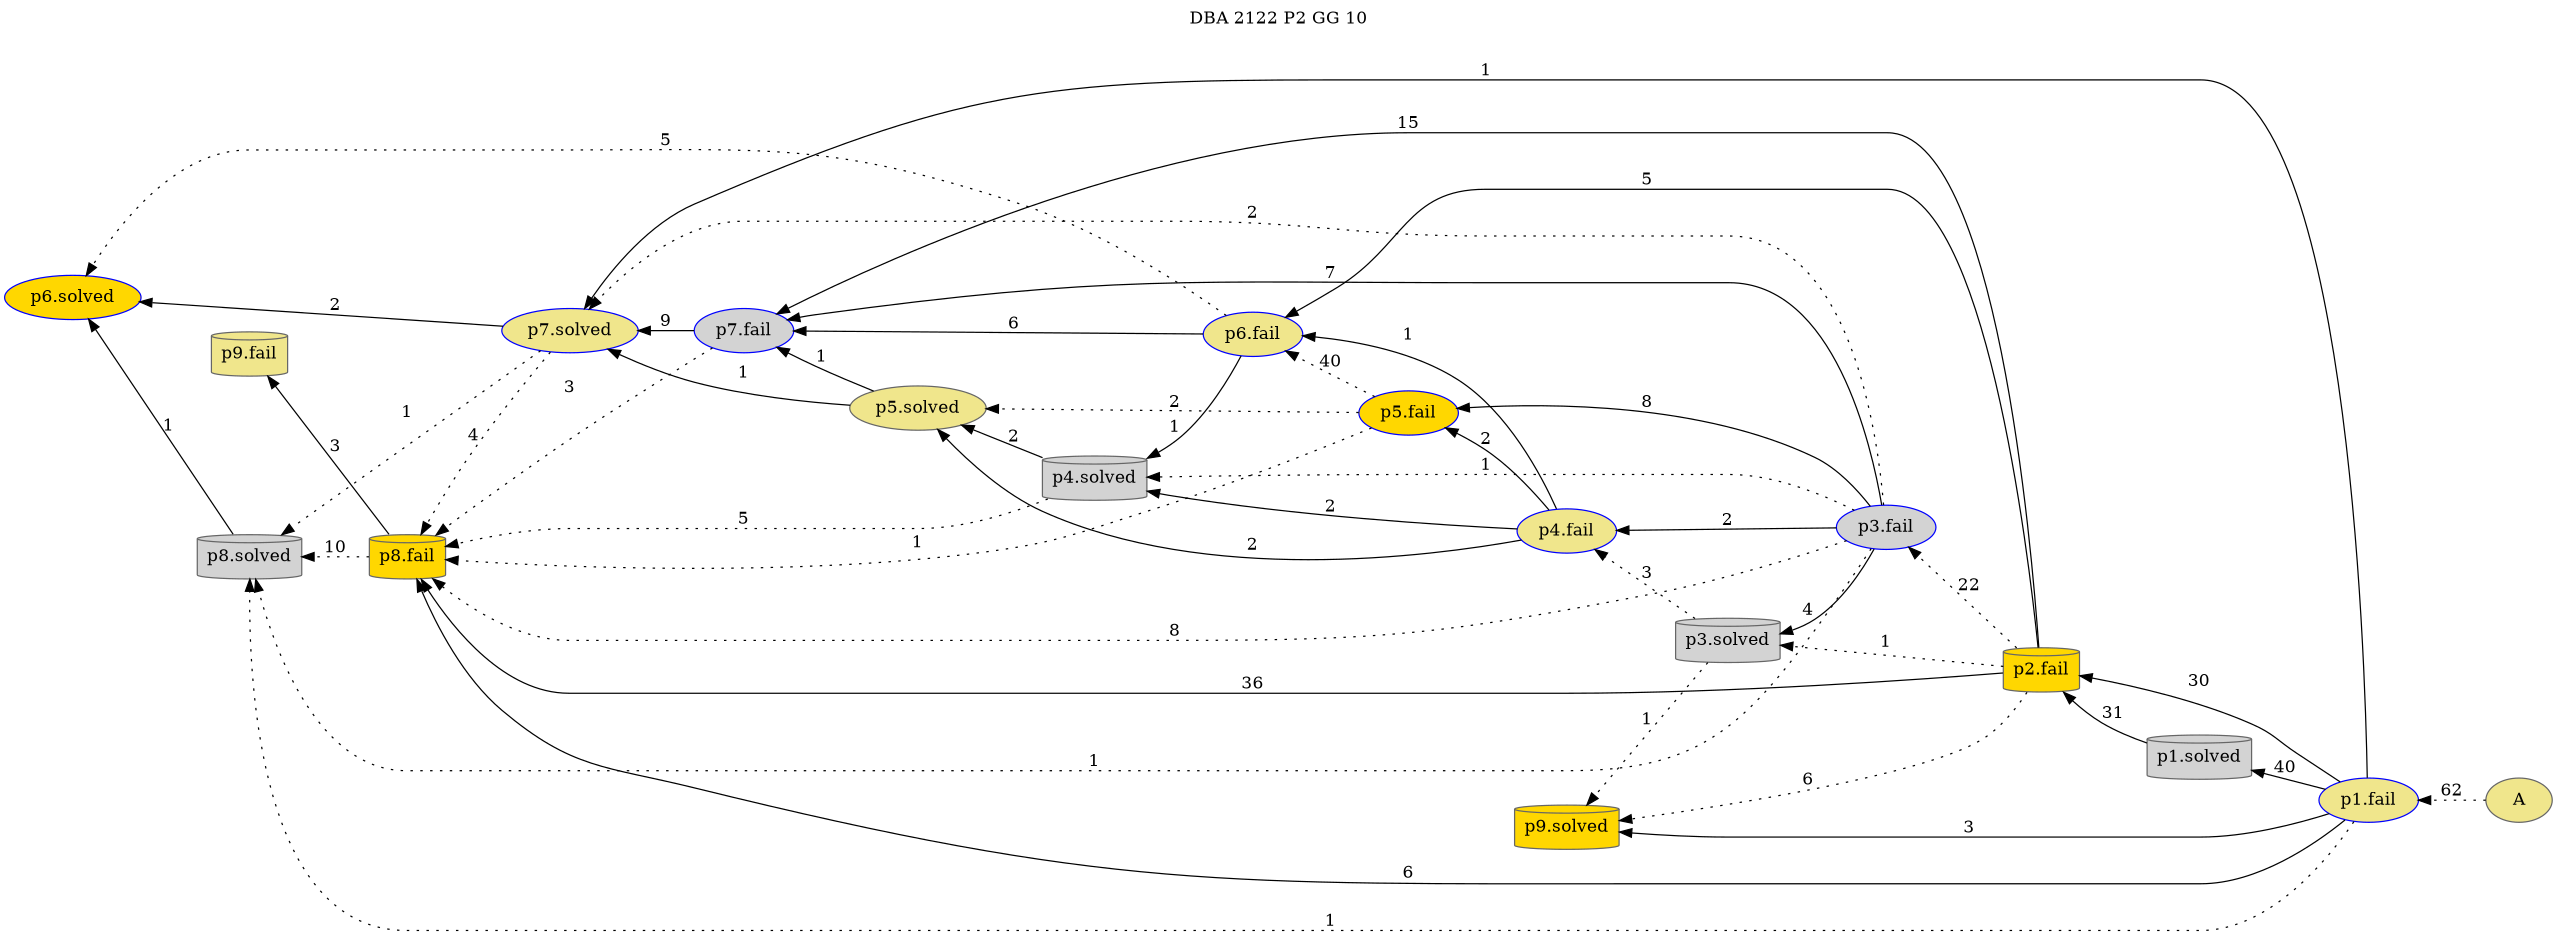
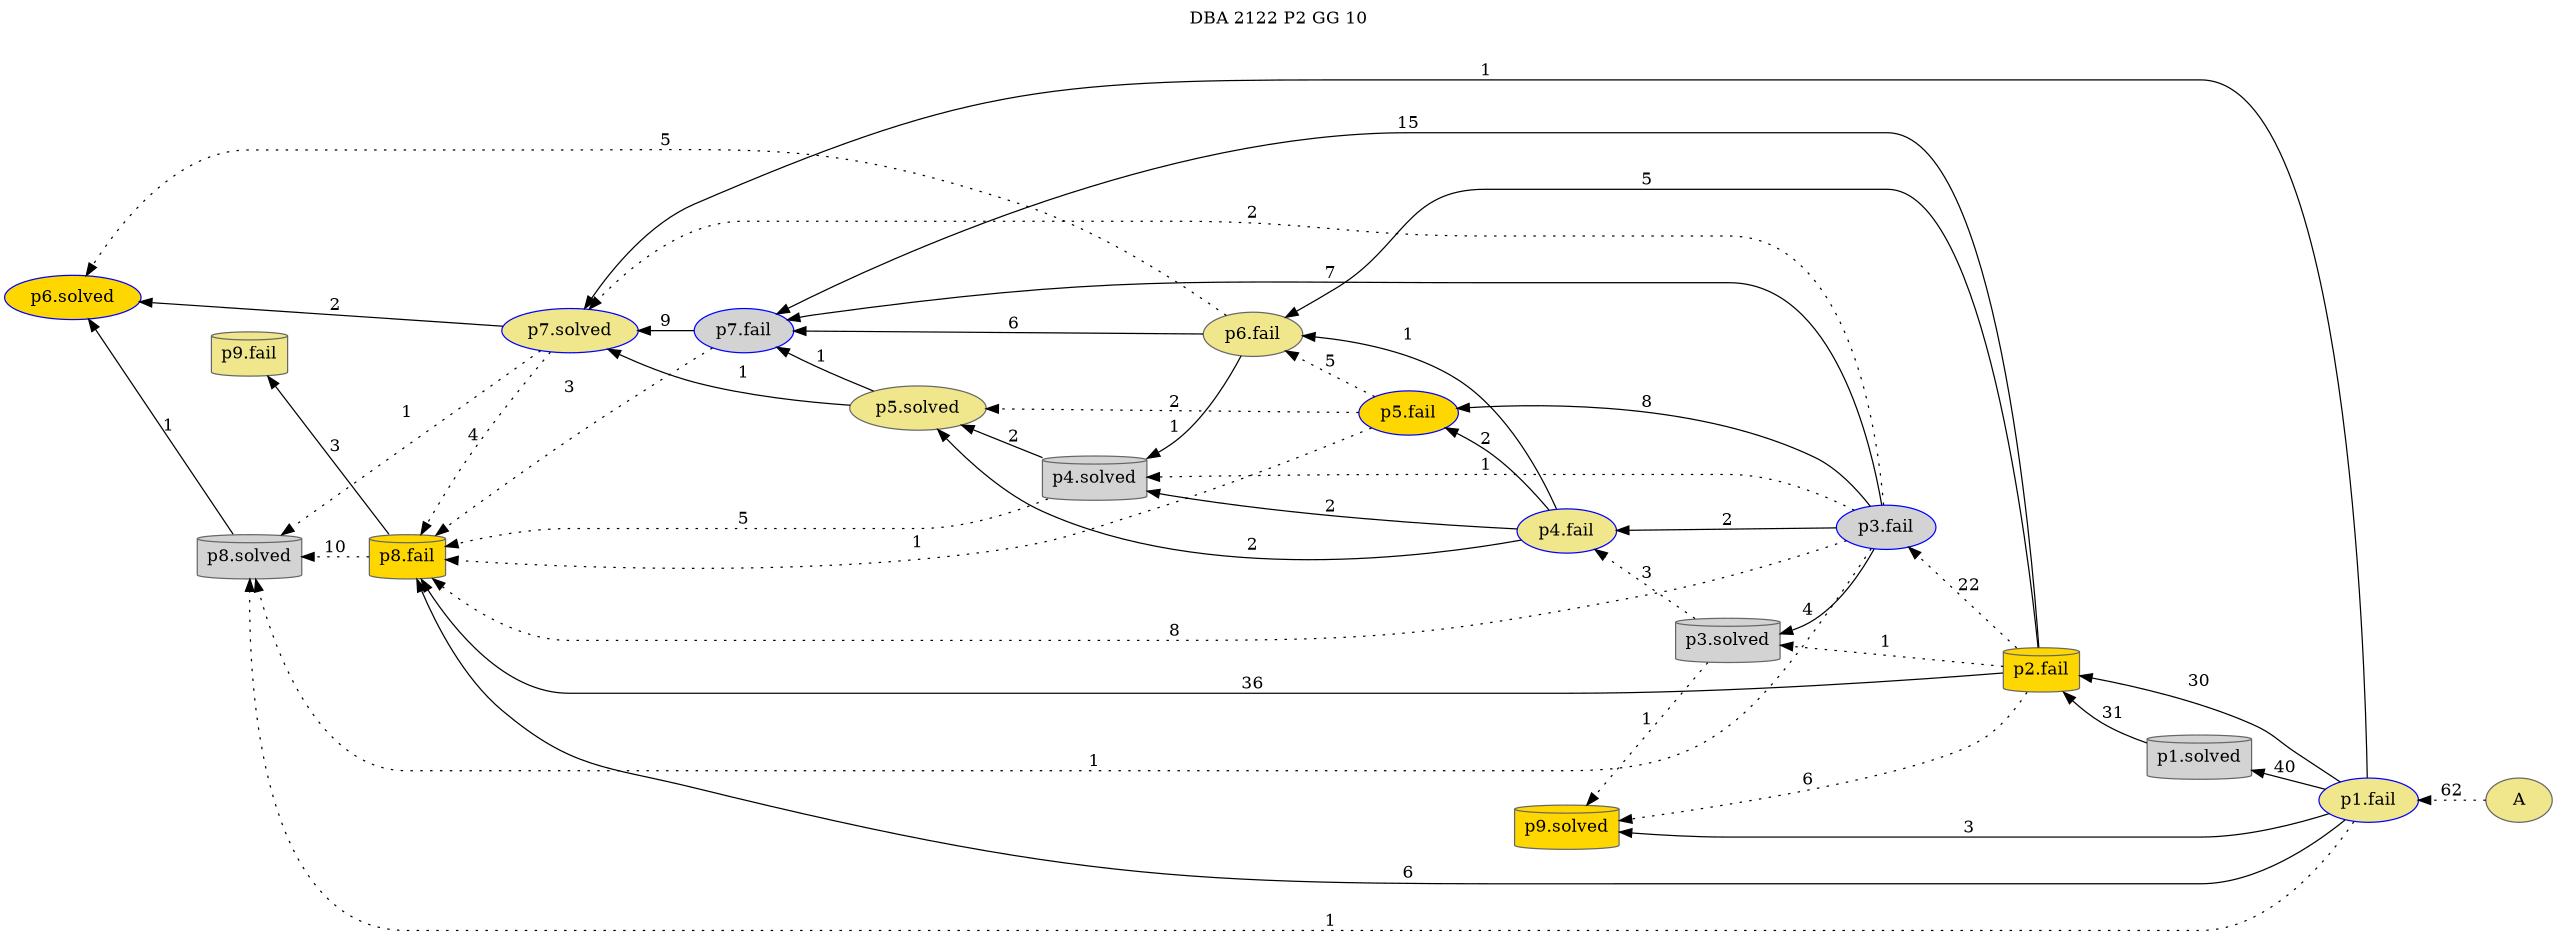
  digraph {
    label=" DBA 2122 P2 GG 10 "
    labelloc=tl
    rankdir=RL
    node [color=gray40 fillcolor=khaki shape=ellipse style=filled]
    edge [style=solid]
    n1 [label=A]
    n2 [color=blue label="p1.fail"]
    n3 [fillcolor=lightgrey label="p1.solved" shape=cylinder]
    n4 [fillcolor=gold label="p2.fail" shape=cylinder]
    n5 [fillcolor=gold label="p9.solved" shape=cylinder]
    n6 [fillcolor=gold label="p8.fail" shape=cylinder]
    n7 [color=blue label="p7.solved"]
    n8 [fillcolor=lightgrey label="p8.solved" shape=cylinder]
    n9 [color=blue fillcolor=lightgrey label="p3.fail"]
    n10 [fillcolor=lightgrey label="p3.solved" shape=cylinder]
-   n11 [color=blue label="p6.fail"]
+   n11 [label="p6.fail"]
    n12 [color=blue fillcolor=lightgrey label="p7.fail"]
    n13 [label="p9.fail" shape=cylinder]
    n14 [color=blue fillcolor=gold label="p6.solved"]
    n15 [color=blue label="p4.fail"]
    n16 [color=blue fillcolor=gold label="p5.fail"]
    n17 [fillcolor=lightgrey label="p4.solved" shape=cylinder]
    n18 [label="p5.solved"]
    n1 -> n2 [label=62 style=dotted]
    n2 -> n3 [label=40]
    n2 -> n4 [label=30]
    n2 -> n5 [label=3]
    n2 -> n6 [label=6]
    n2 -> n7 [label=1]
    n2 -> n8 [label=1 style=dotted]
    n3 -> n4 [label=31]
    n4 -> n5 [label=6 style=dotted]
    n4 -> n6 [label=36]
    n4 -> n9 [label=22 style=dotted]
    n4 -> n10 [label=1 style=dotted]
    n4 -> n11 [label=5]
    n4 -> n12 [label=15]
    n6 -> n8 [label=10 style=dotted]
    n6 -> n13 [label=3]
    n7 -> n6 [label=4 style=dotted]
    n7 -> n8 [label=1 style=dotted]
    n7 -> n14 [label=2]
    n8 -> n14 [label=1]
    n9 -> n6 [label=8 style=dotted]
    n9 -> n7 [label=2 style=dotted]
    n9 -> n8 [label=1 style=dotted]
    n9 -> n10 [label=4]
    n9 -> n12 [label=7]
    n9 -> n15 [label=2]
    n9 -> n16 [label=8]
    n9 -> n17 [label=1 style=dotted]
    n10 -> n5 [label=1 style=dotted]
    n10 -> n15 [label=3 style=dotted]
    n11 -> n12 [label=6]
    n11 -> n14 [label=5 style=dotted]
    n11 -> n17 [label=1]
    n12 -> n6 [label=3 style=dotted]
    n12 -> n7 [label=9]
    n15 -> n11 [label=1]
    n15 -> n16 [label=2]
    n15 -> n17 [label=2]
    n15 -> n18 [label=2]
    n16 -> n6 [label=1 style=dotted]
-   n16 -> n11 [label=40 style=dotted]
+   n16 -> n11 [label=5 style=dotted]
    n16 -> n18 [label=2 style=dotted]
    n17 -> n6 [label=5 style=dotted]
    n17 -> n18 [label=2]
    n18 -> n7 [label=1]
    n18 -> n12 [label=1]
  }
